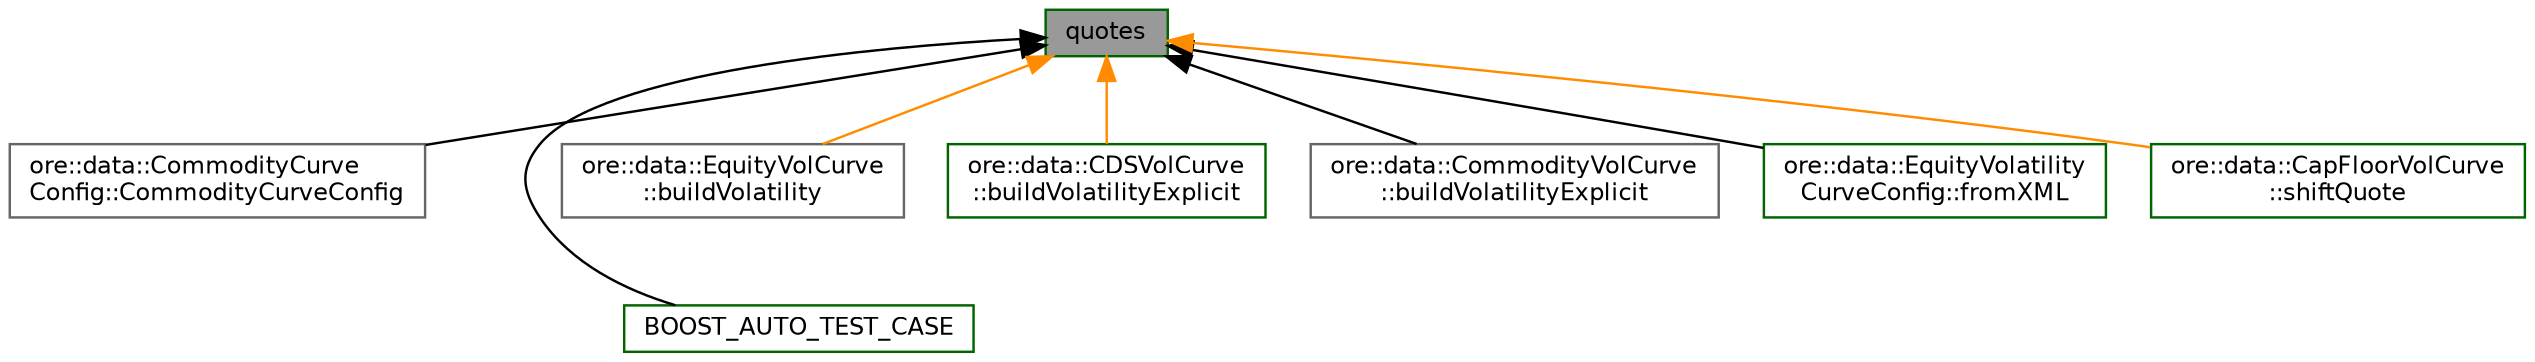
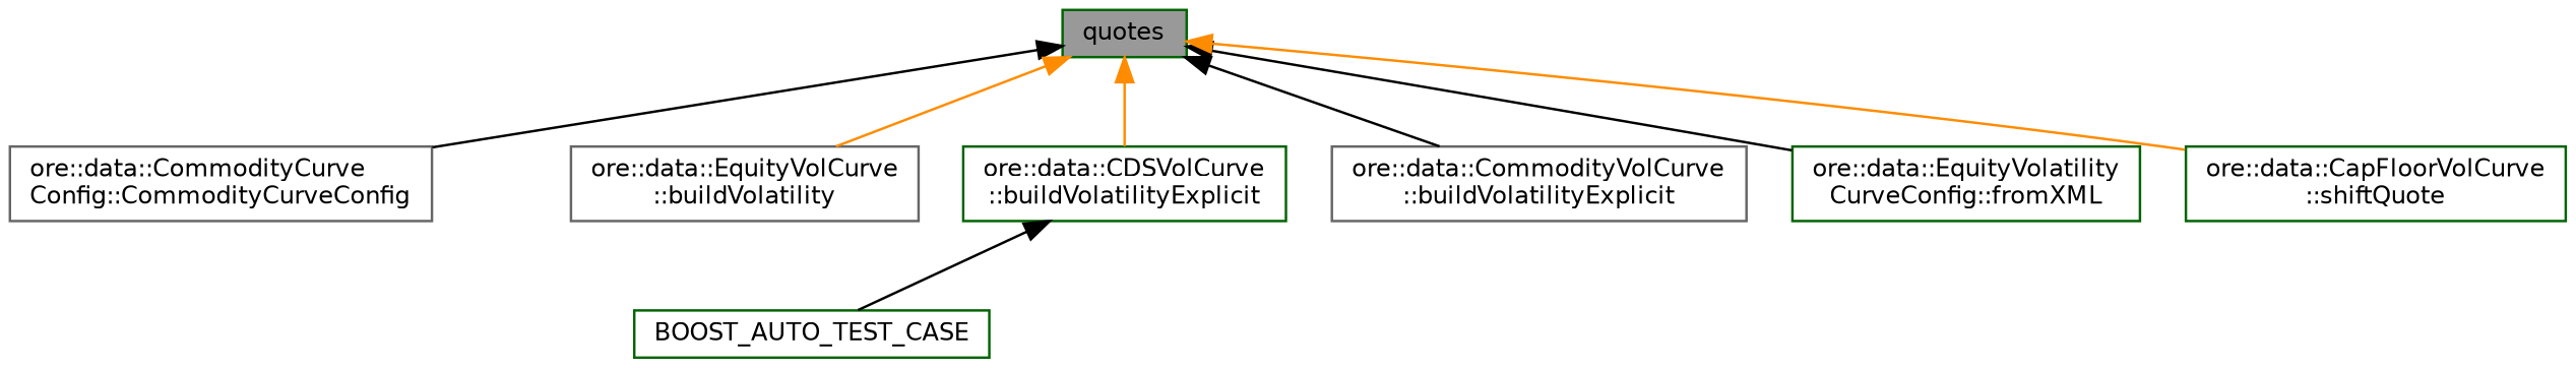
  digraph {
    rankdir=TB
    node [color=darkgreen fillcolor=white fontname=Helvetica fontsize=10 shape=box style=filled]
    edge [color=black dir=back fontname=Helvetica fontsize=10 labelfontname=Helvetica labelfontsize=10 style=solid]
    n1 [fillcolor=grey60 fontcolor=black height=0.2 label=quotes width=0.4]
    n2 [color=gray40 height=0.2 label="ore::data::CommodityCurve\lConfig::CommodityCurveConfig" width=0.4]
    n3 [height=0.2 label=BOOST_AUTO_TEST_CASE width=0.4]
    n4 [color=gray40 height=0.2 label="ore::data::EquityVolCurve\l::buildVolatility" width=0.4]
    n5 [height=0.2 label="ore::data::CDSVolCurve\l::buildVolatilityExplicit" width=0.4]
    n6 [color=gray40 height=0.2 label="ore::data::CommodityVolCurve\l::buildVolatilityExplicit" width=0.4]
    n7 [height=0.2 label="ore::data::EquityVolatility\lCurveConfig::fromXML" width=0.4]
    n8 [height=0.2 label="ore::data::CapFloorVolCurve\l::shiftQuote" width=0.4]
    n1 -> n2
-   n1 -> n3
+   n5 -> n3
    n1 -> n4 [color=darkorange]
    n1 -> n5 [color=darkorange]
    n1 -> n6
    n1 -> n7
    n1 -> n8 [color=darkorange]
  }
